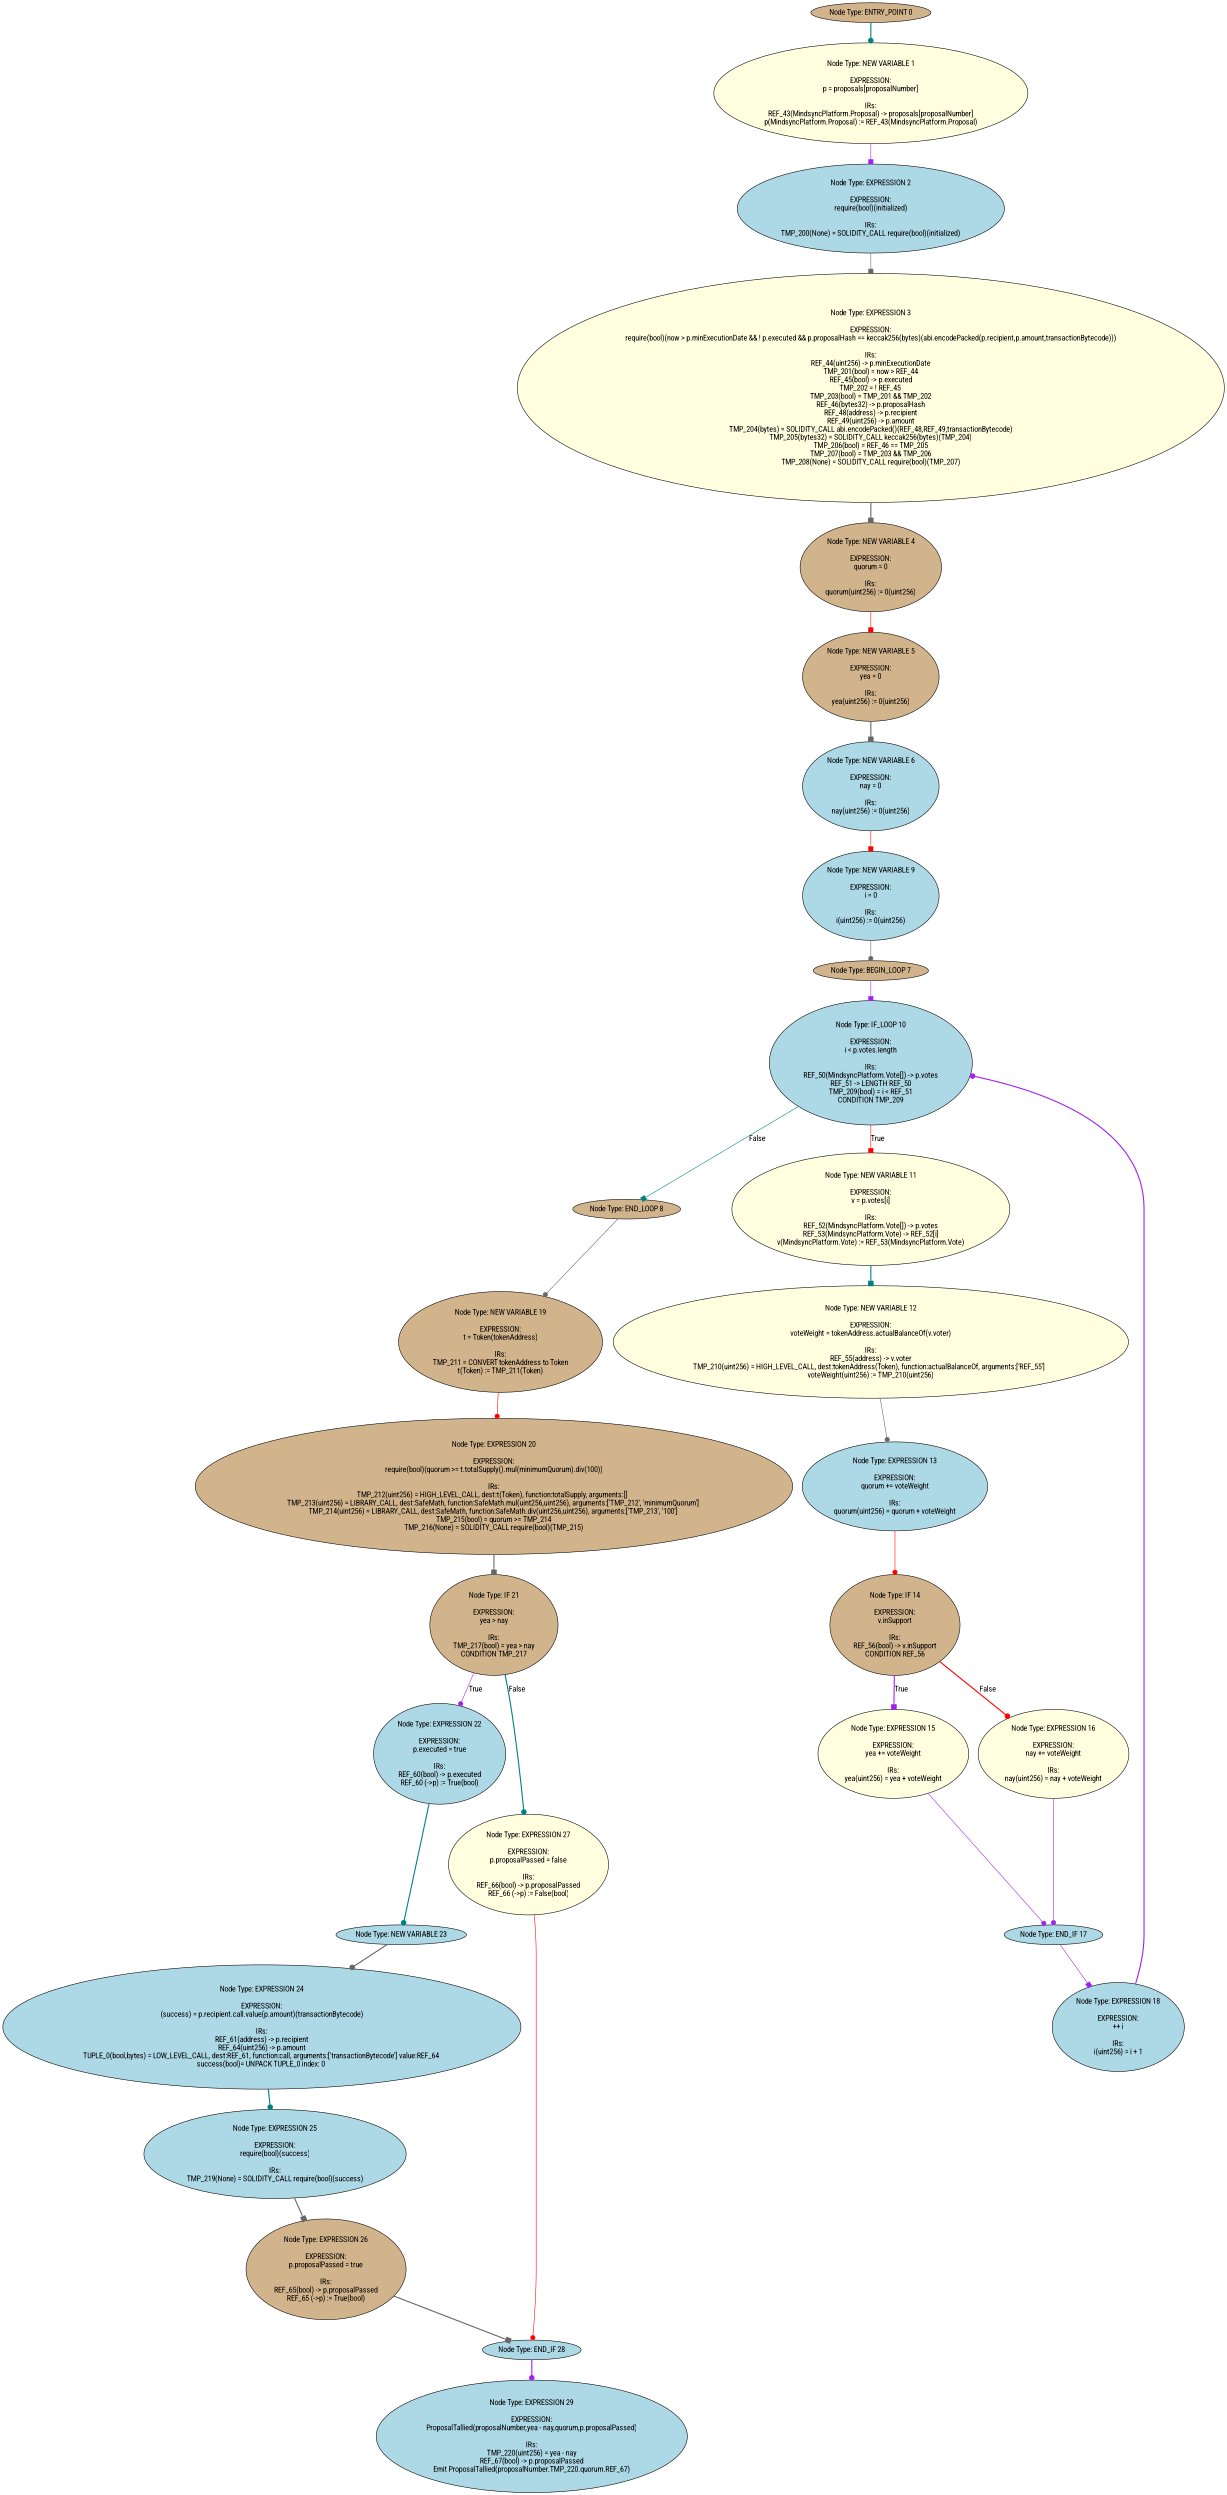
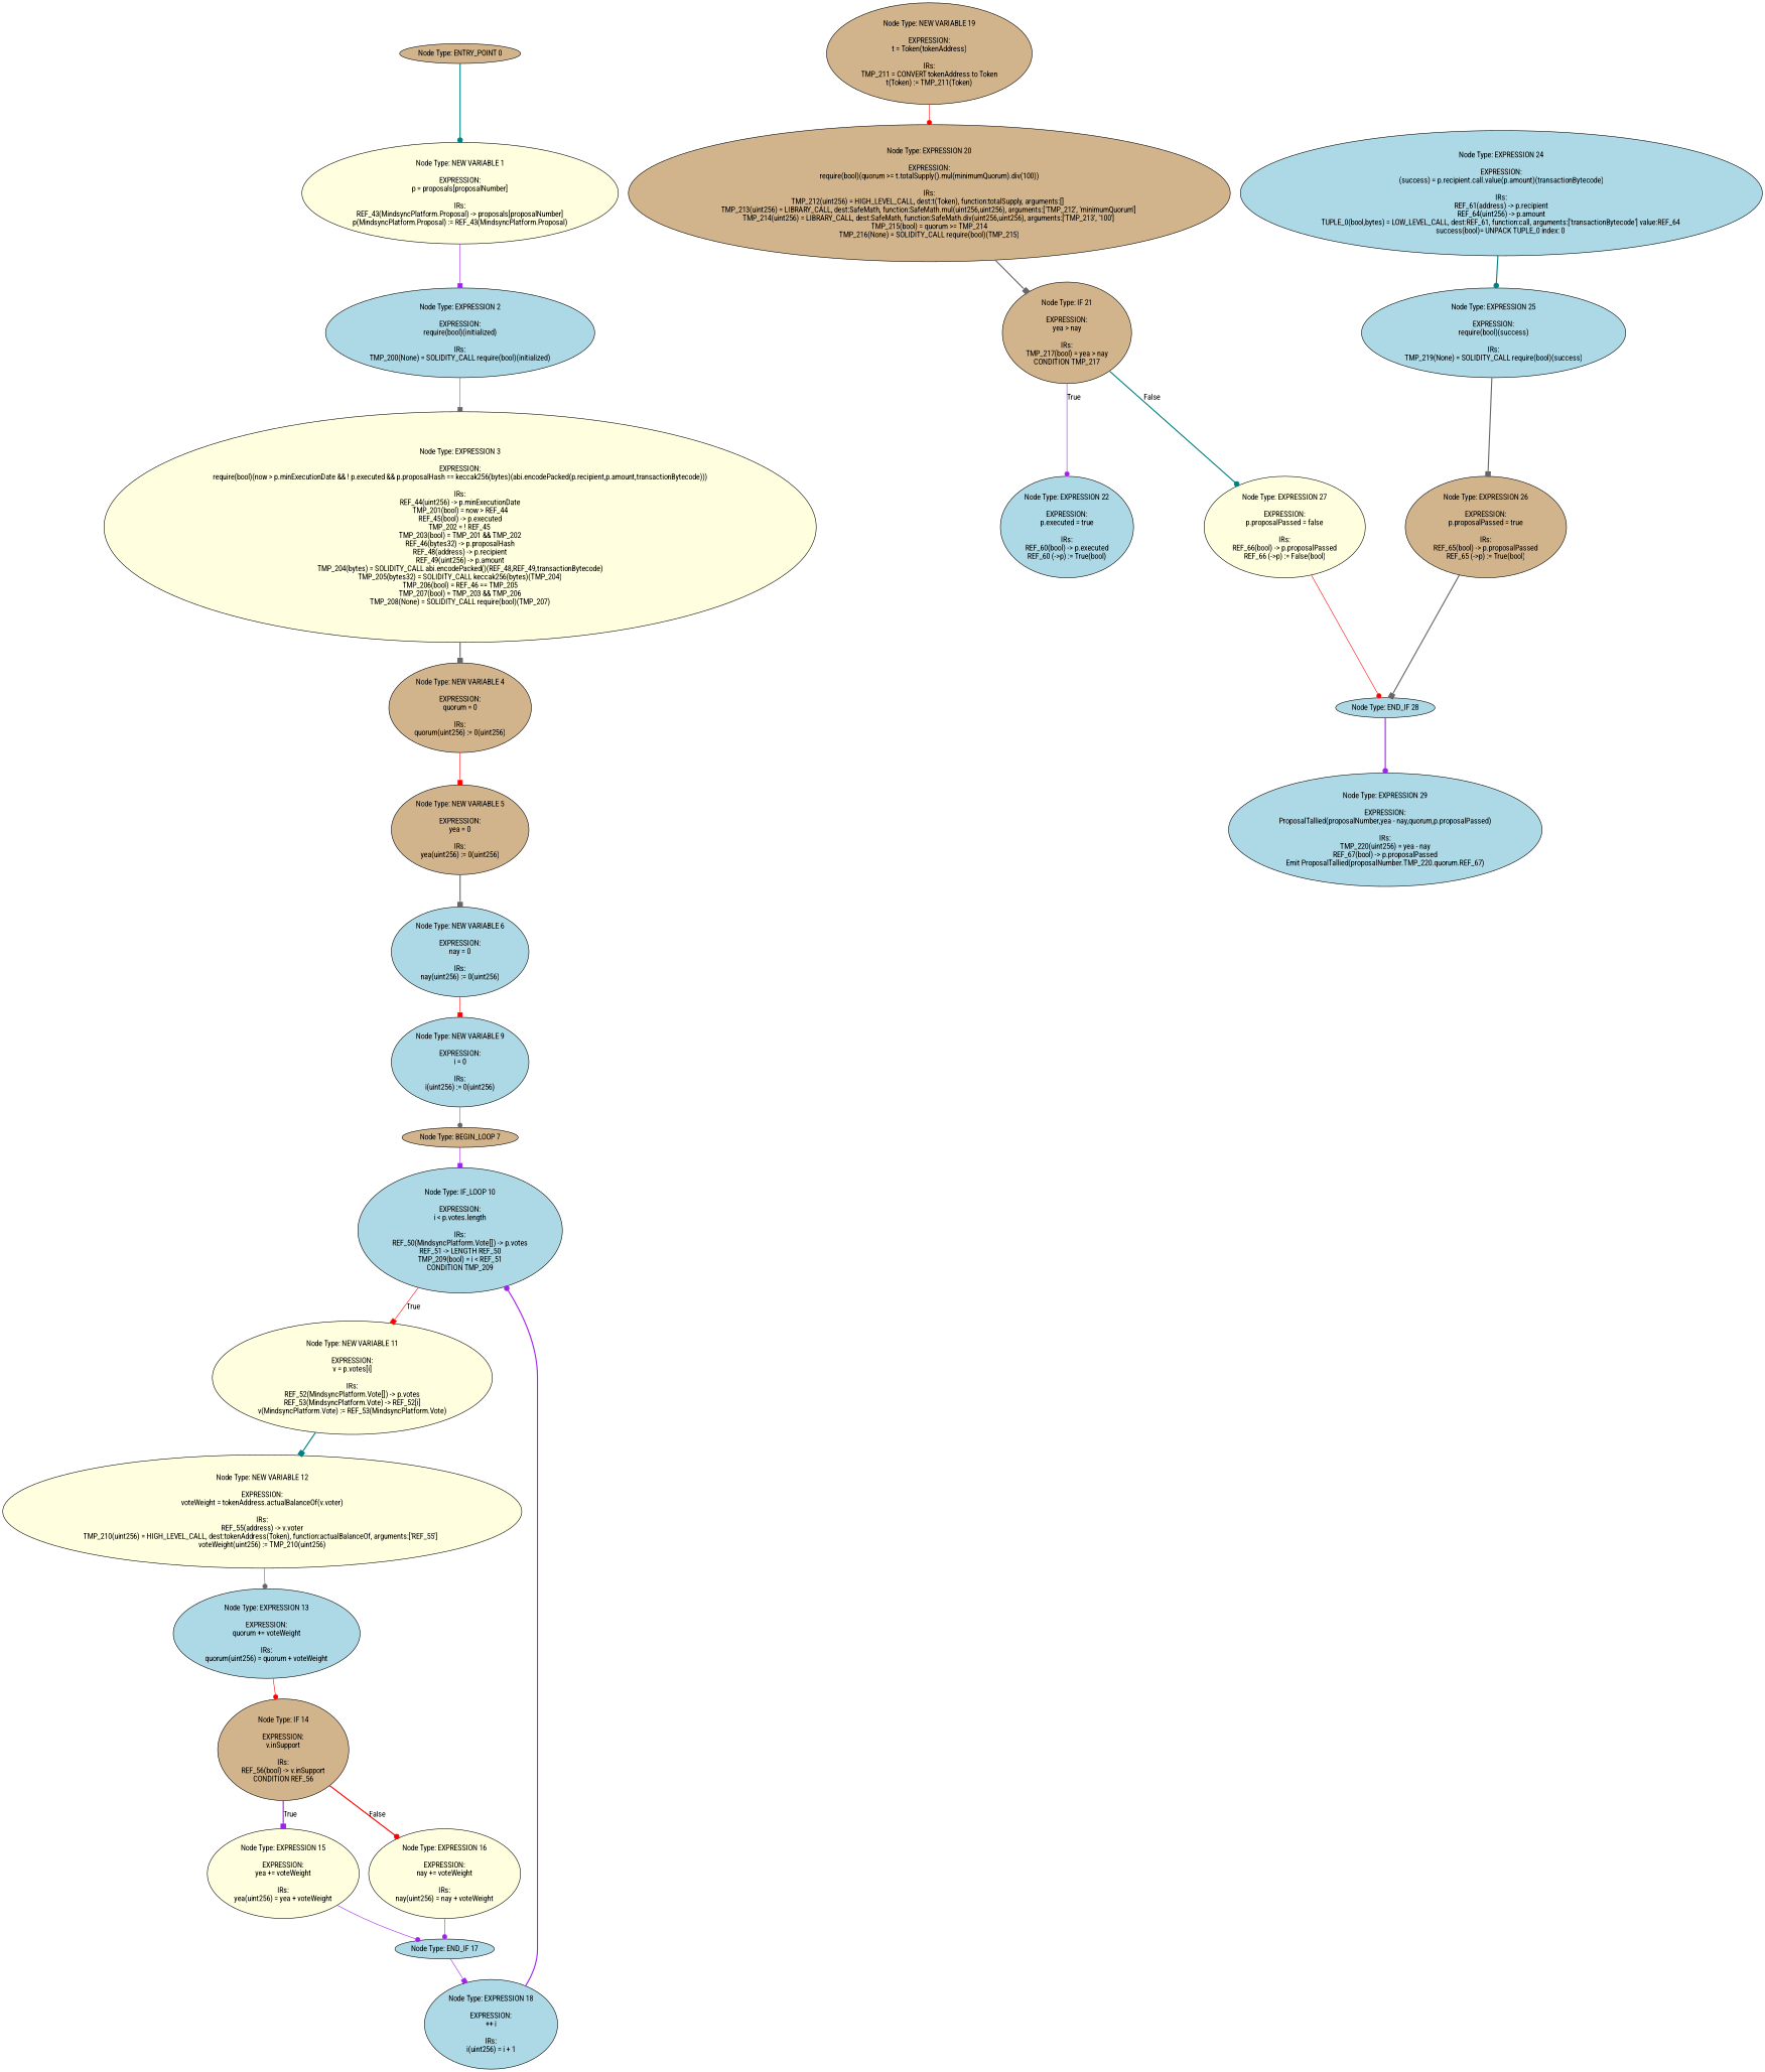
  digraph {
    fontname="Roboto Condensed"
    node [fillcolor=lightblue fontname="Roboto Condensed" style=filled]
    edge [arrowhead=dot color=gray40 fontname="Roboto Condensed" style=solid]
    n1 [fillcolor=tan label="Node Type: ENTRY_POINT 0\n"]
    n2 [fillcolor=lightyellow label="Node Type: NEW VARIABLE 1\n\nEXPRESSION:\np = proposals[proposalNumber]\n\nIRs:\nREF_43(MindsyncPlatform.Proposal) -> proposals[proposalNumber]\np(MindsyncPlatform.Proposal) := REF_43(MindsyncPlatform.Proposal)"]
    n3 [label="Node Type: EXPRESSION 2\n\nEXPRESSION:\nrequire(bool)(initialized)\n\nIRs:\nTMP_200(None) = SOLIDITY_CALL require(bool)(initialized)"]
    n4 [fillcolor=lightyellow label="Node Type: EXPRESSION 3\n\nEXPRESSION:\nrequire(bool)(now > p.minExecutionDate && ! p.executed && p.proposalHash == keccak256(bytes)(abi.encodePacked(p.recipient,p.amount,transactionBytecode)))\n\nIRs:\nREF_44(uint256) -> p.minExecutionDate\nTMP_201(bool) = now > REF_44\nREF_45(bool) -> p.executed\nTMP_202 = ! REF_45 \nTMP_203(bool) = TMP_201 && TMP_202\nREF_46(bytes32) -> p.proposalHash\nREF_48(address) -> p.recipient\nREF_49(uint256) -> p.amount\nTMP_204(bytes) = SOLIDITY_CALL abi.encodePacked()(REF_48,REF_49,transactionBytecode)\nTMP_205(bytes32) = SOLIDITY_CALL keccak256(bytes)(TMP_204)\nTMP_206(bool) = REF_46 == TMP_205\nTMP_207(bool) = TMP_203 && TMP_206\nTMP_208(None) = SOLIDITY_CALL require(bool)(TMP_207)"]
    n5 [fillcolor=tan label="Node Type: NEW VARIABLE 4\n\nEXPRESSION:\nquorum = 0\n\nIRs:\nquorum(uint256) := 0(uint256)"]
    n6 [fillcolor=tan label="Node Type: NEW VARIABLE 5\n\nEXPRESSION:\nyea = 0\n\nIRs:\nyea(uint256) := 0(uint256)"]
    n7 [label="Node Type: NEW VARIABLE 6\n\nEXPRESSION:\nnay = 0\n\nIRs:\nnay(uint256) := 0(uint256)"]
    n8 [label="Node Type: NEW VARIABLE 9\n\nEXPRESSION:\ni = 0\n\nIRs:\ni(uint256) := 0(uint256)"]
    n9 [fillcolor=tan label="Node Type: BEGIN_LOOP 7\n"]
    n10 [label="Node Type: IF_LOOP 10\n\nEXPRESSION:\ni < p.votes.length\n\nIRs:\nREF_50(MindsyncPlatform.Vote[]) -> p.votes\nREF_51 -> LENGTH REF_50\nTMP_209(bool) = i < REF_51\nCONDITION TMP_209"]
-   n11 [fillcolor=tan label="Node Type: END_LOOP 8\n"]
    n12 [fillcolor=lightyellow label="Node Type: NEW VARIABLE 11\n\nEXPRESSION:\nv = p.votes[i]\n\nIRs:\nREF_52(MindsyncPlatform.Vote[]) -> p.votes\nREF_53(MindsyncPlatform.Vote) -> REF_52[i]\nv(MindsyncPlatform.Vote) := REF_53(MindsyncPlatform.Vote)"]
    n13 [fillcolor=tan label="Node Type: NEW VARIABLE 19\n\nEXPRESSION:\nt = Token(tokenAddress)\n\nIRs:\nTMP_211 = CONVERT tokenAddress to Token\nt(Token) := TMP_211(Token)"]
    n14 [fillcolor=lightyellow label="Node Type: NEW VARIABLE 12\n\nEXPRESSION:\nvoteWeight = tokenAddress.actualBalanceOf(v.voter)\n\nIRs:\nREF_55(address) -> v.voter\nTMP_210(uint256) = HIGH_LEVEL_CALL, dest:tokenAddress(Token), function:actualBalanceOf, arguments:['REF_55']  \nvoteWeight(uint256) := TMP_210(uint256)"]
    n15 [fillcolor=tan label="Node Type: EXPRESSION 20\n\nEXPRESSION:\nrequire(bool)(quorum >= t.totalSupply().mul(minimumQuorum).div(100))\n\nIRs:\nTMP_212(uint256) = HIGH_LEVEL_CALL, dest:t(Token), function:totalSupply, arguments:[]  \nTMP_213(uint256) = LIBRARY_CALL, dest:SafeMath, function:SafeMath.mul(uint256,uint256), arguments:['TMP_212', 'minimumQuorum'] \nTMP_214(uint256) = LIBRARY_CALL, dest:SafeMath, function:SafeMath.div(uint256,uint256), arguments:['TMP_213', '100'] \nTMP_215(bool) = quorum >= TMP_214\nTMP_216(None) = SOLIDITY_CALL require(bool)(TMP_215)"]
    n16 [fillcolor=tan label="Node Type: IF 21\n\nEXPRESSION:\nyea > nay\n\nIRs:\nTMP_217(bool) = yea > nay\nCONDITION TMP_217"]
    n17 [label="Node Type: EXPRESSION 13\n\nEXPRESSION:\nquorum += voteWeight\n\nIRs:\nquorum(uint256) = quorum + voteWeight"]
    n18 [fillcolor=tan label="Node Type: IF 14\n\nEXPRESSION:\nv.inSupport\n\nIRs:\nREF_56(bool) -> v.inSupport\nCONDITION REF_56"]
    n19 [fillcolor=lightyellow label="Node Type: EXPRESSION 15\n\nEXPRESSION:\nyea += voteWeight\n\nIRs:\nyea(uint256) = yea + voteWeight"]
    n20 [fillcolor=lightyellow label="Node Type: EXPRESSION 16\n\nEXPRESSION:\nnay += voteWeight\n\nIRs:\nnay(uint256) = nay + voteWeight"]
    n21 [label="Node Type: END_IF 17\n"]
    n22 [label="Node Type: EXPRESSION 18\n\nEXPRESSION:\n++ i\n\nIRs:\ni(uint256) = i + 1"]
    n23 [label="Node Type: EXPRESSION 22\n\nEXPRESSION:\np.executed = true\n\nIRs:\nREF_60(bool) -> p.executed\nREF_60 (->p) := True(bool)"]
    n24 [fillcolor=lightyellow label="Node Type: EXPRESSION 27\n\nEXPRESSION:\np.proposalPassed = false\n\nIRs:\nREF_66(bool) -> p.proposalPassed\nREF_66 (->p) := False(bool)"]
-   n25 [label="Node Type: NEW VARIABLE 23\n"]
    n26 [label="Node Type: END_IF 28\n"]
    n27 [label="Node Type: EXPRESSION 24\n\nEXPRESSION:\n(success) = p.recipient.call.value(p.amount)(transactionBytecode)\n\nIRs:\nREF_61(address) -> p.recipient\nREF_64(uint256) -> p.amount\nTUPLE_0(bool,bytes) = LOW_LEVEL_CALL, dest:REF_61, function:call, arguments:['transactionBytecode'] value:REF_64 \nsuccess(bool)= UNPACK TUPLE_0 index: 0 "]
    n28 [label="Node Type: EXPRESSION 29\n\nEXPRESSION:\nProposalTallied(proposalNumber,yea - nay,quorum,p.proposalPassed)\n\nIRs:\nTMP_220(uint256) = yea - nay\nREF_67(bool) -> p.proposalPassed\nEmit ProposalTallied(proposalNumber.TMP_220.quorum.REF_67)"]
    n29 [label="Node Type: EXPRESSION 25\n\nEXPRESSION:\nrequire(bool)(success)\n\nIRs:\nTMP_219(None) = SOLIDITY_CALL require(bool)(success)"]
    n30 [fillcolor=tan label="Node Type: EXPRESSION 26\n\nEXPRESSION:\np.proposalPassed = true\n\nIRs:\nREF_65(bool) -> p.proposalPassed\nREF_65 (->p) := True(bool)"]
    n1 -> n2 [color=teal style=bold]
    n2 -> n3 [arrowhead=box color=purple]
    n3 -> n4 [arrowhead=box]
    n4 -> n5 [arrowhead=box style=bold]
    n5 -> n6 [arrowhead=box color=red]
    n6 -> n7 [arrowhead=box style=bold]
    n7 -> n8 [arrowhead=box color=red]
    n8 -> n9
    n9 -> n10 [arrowhead=box color=purple]
-   n10 -> n11 [arrowhead=box color=teal label=False]
    n10 -> n12 [arrowhead=box color=red label=True]
-   n11 -> n13
    n12 -> n14 [arrowhead=box color=teal style=bold]
    n13 -> n15 [color=red]
    n14 -> n17
    n15 -> n16 [arrowhead=box style=bold]
    n16 -> n23 [color=purple label=True]
    n16 -> n24 [color=teal label=False style=bold]
    n17 -> n18 [color=red]
    n18 -> n19 [arrowhead=box color=purple label=True style=bold]
    n18 -> n20 [color=red label=False style=bold]
    n19 -> n21 [color=purple]
    n20 -> n21 [color=purple]
    n21 -> n22 [arrowhead=box color=purple]
    n22 -> n10 [color=purple style=bold]
-   n23 -> n25 [color=teal style=bold]
    n24 -> n26 [color=red]
-   n25 -> n27 [style=bold]
    n26 -> n28 [color=purple style=bold]
    n27 -> n29 [color=teal style=bold]
    n29 -> n30 [arrowhead=box style=bold]
    n30 -> n26 [arrowhead=box style=bold]
  }
